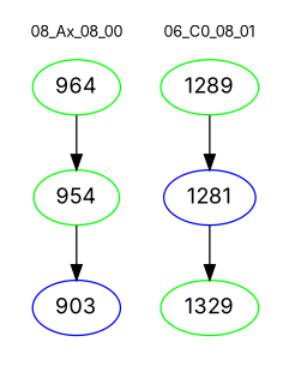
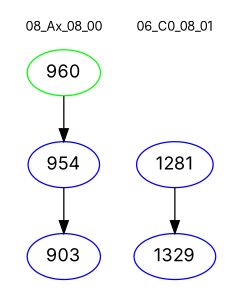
  digraph {
    fontname=Inter
    node [color=blue fontname=Inter]
    edge [color=black fontname=Inter]
-   n1 [color=green label=964]
-   n2 [color=green label=954]
+   n1 [color=green label=960]
+   n2 [label=954]
    n3 [label=903]
-   n4 [color=green label=1289]
    n5 [label=1281]
-   n6 [color=green label=1329]
+   n6 [label=1329]
    subgraph cluster_1 {
      color=white
      fontsize=10
      label="08_Ax_08_00"
      n1
      n2
      n3
    }
    subgraph cluster_2 {
      color=white
      fontsize=10
      label="06_C0_08_01"
-     n4
      n5
      n6
    }
    n1 -> n2
    n2 -> n3
-   n4 -> n5
    n5 -> n6
  }
